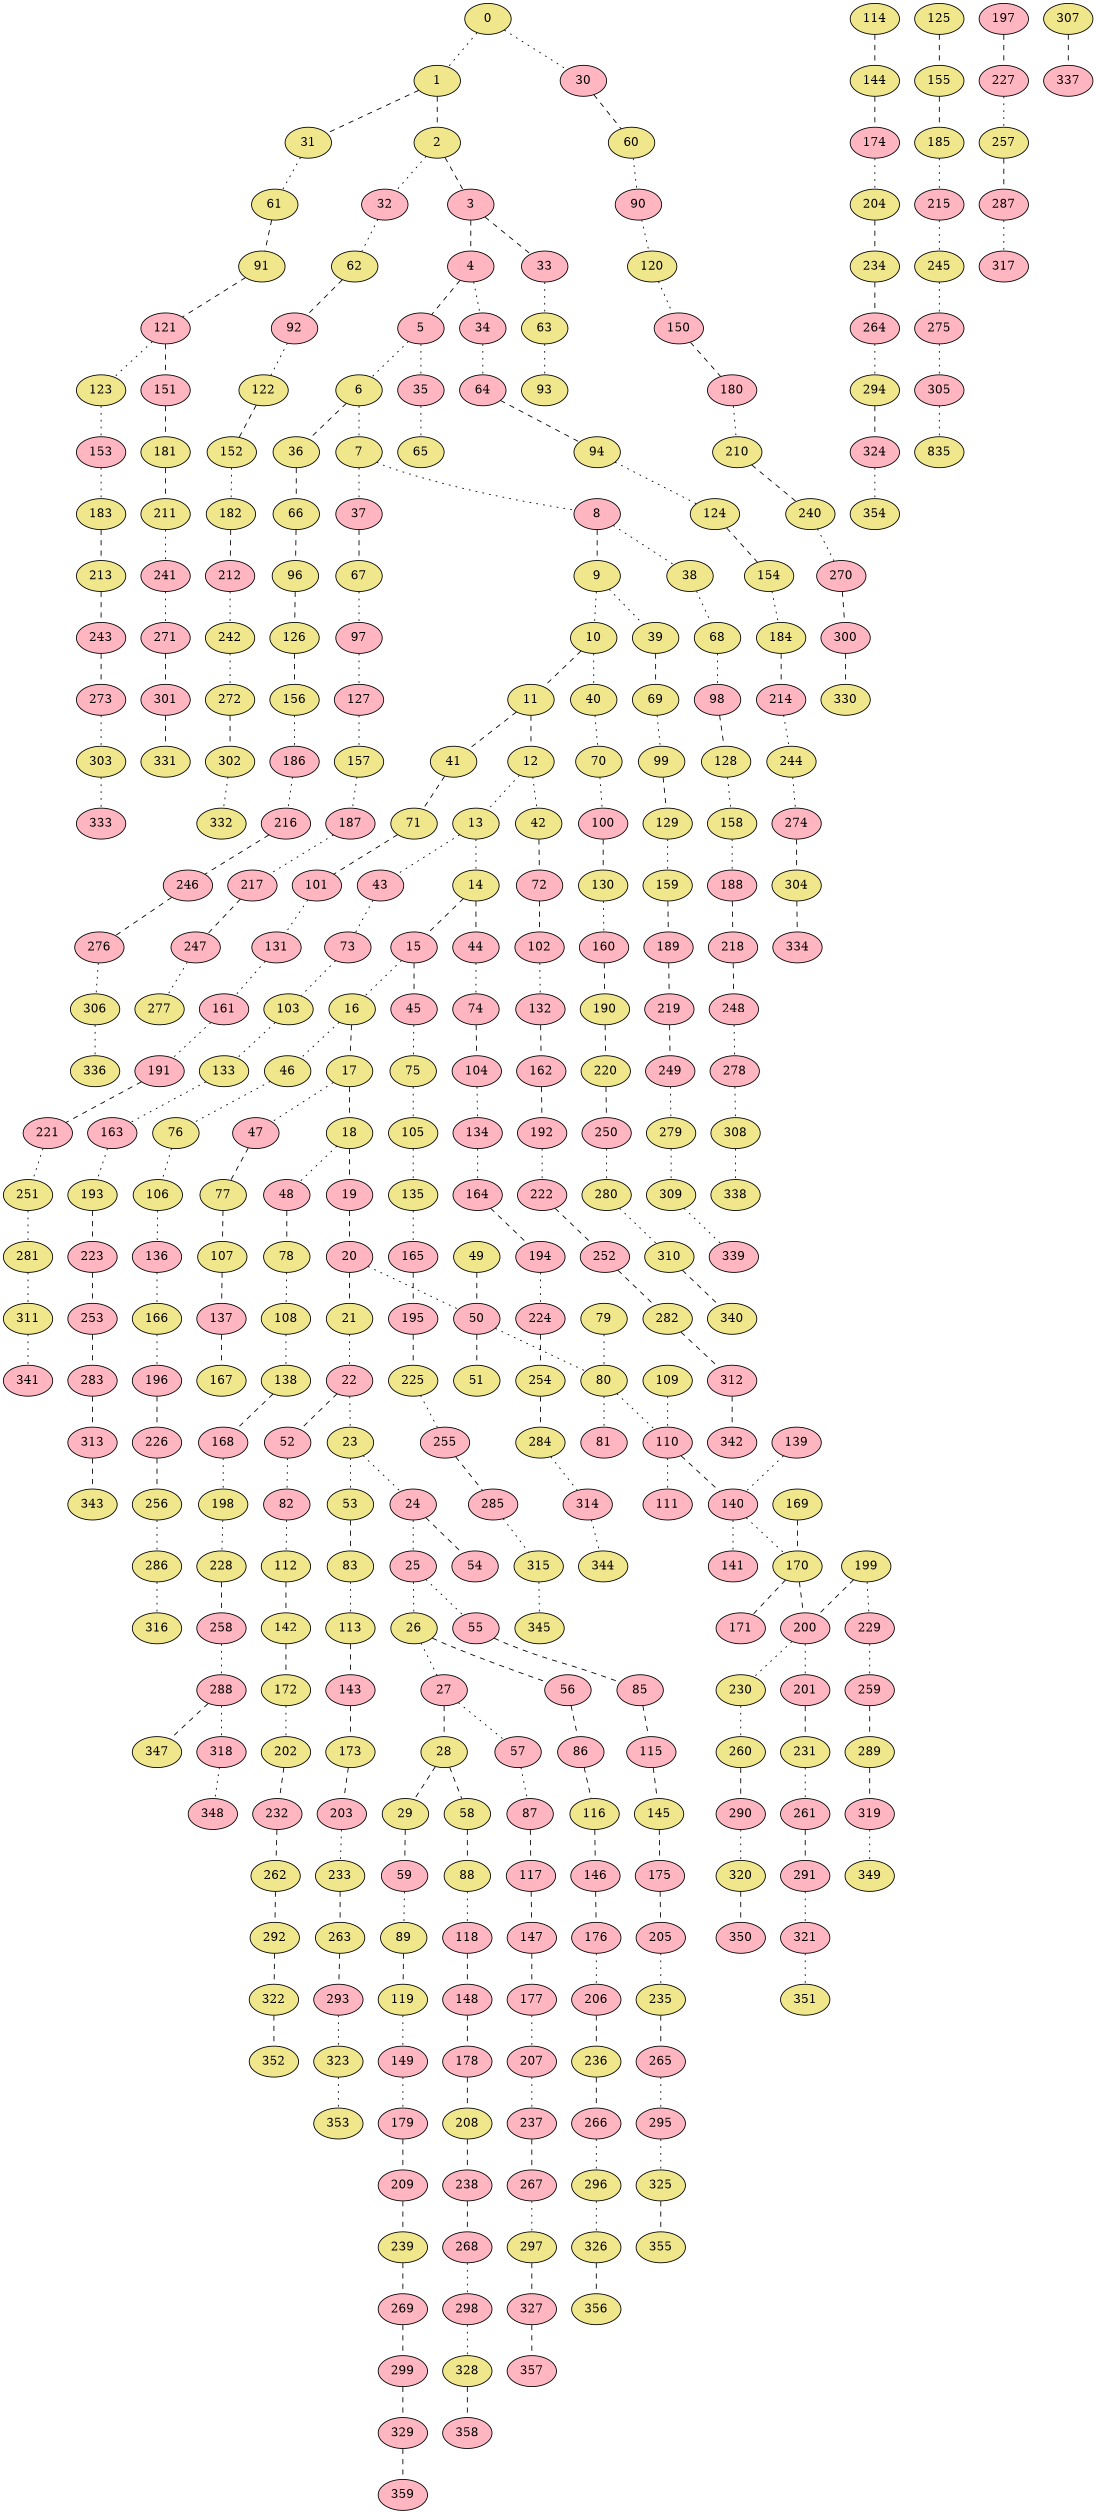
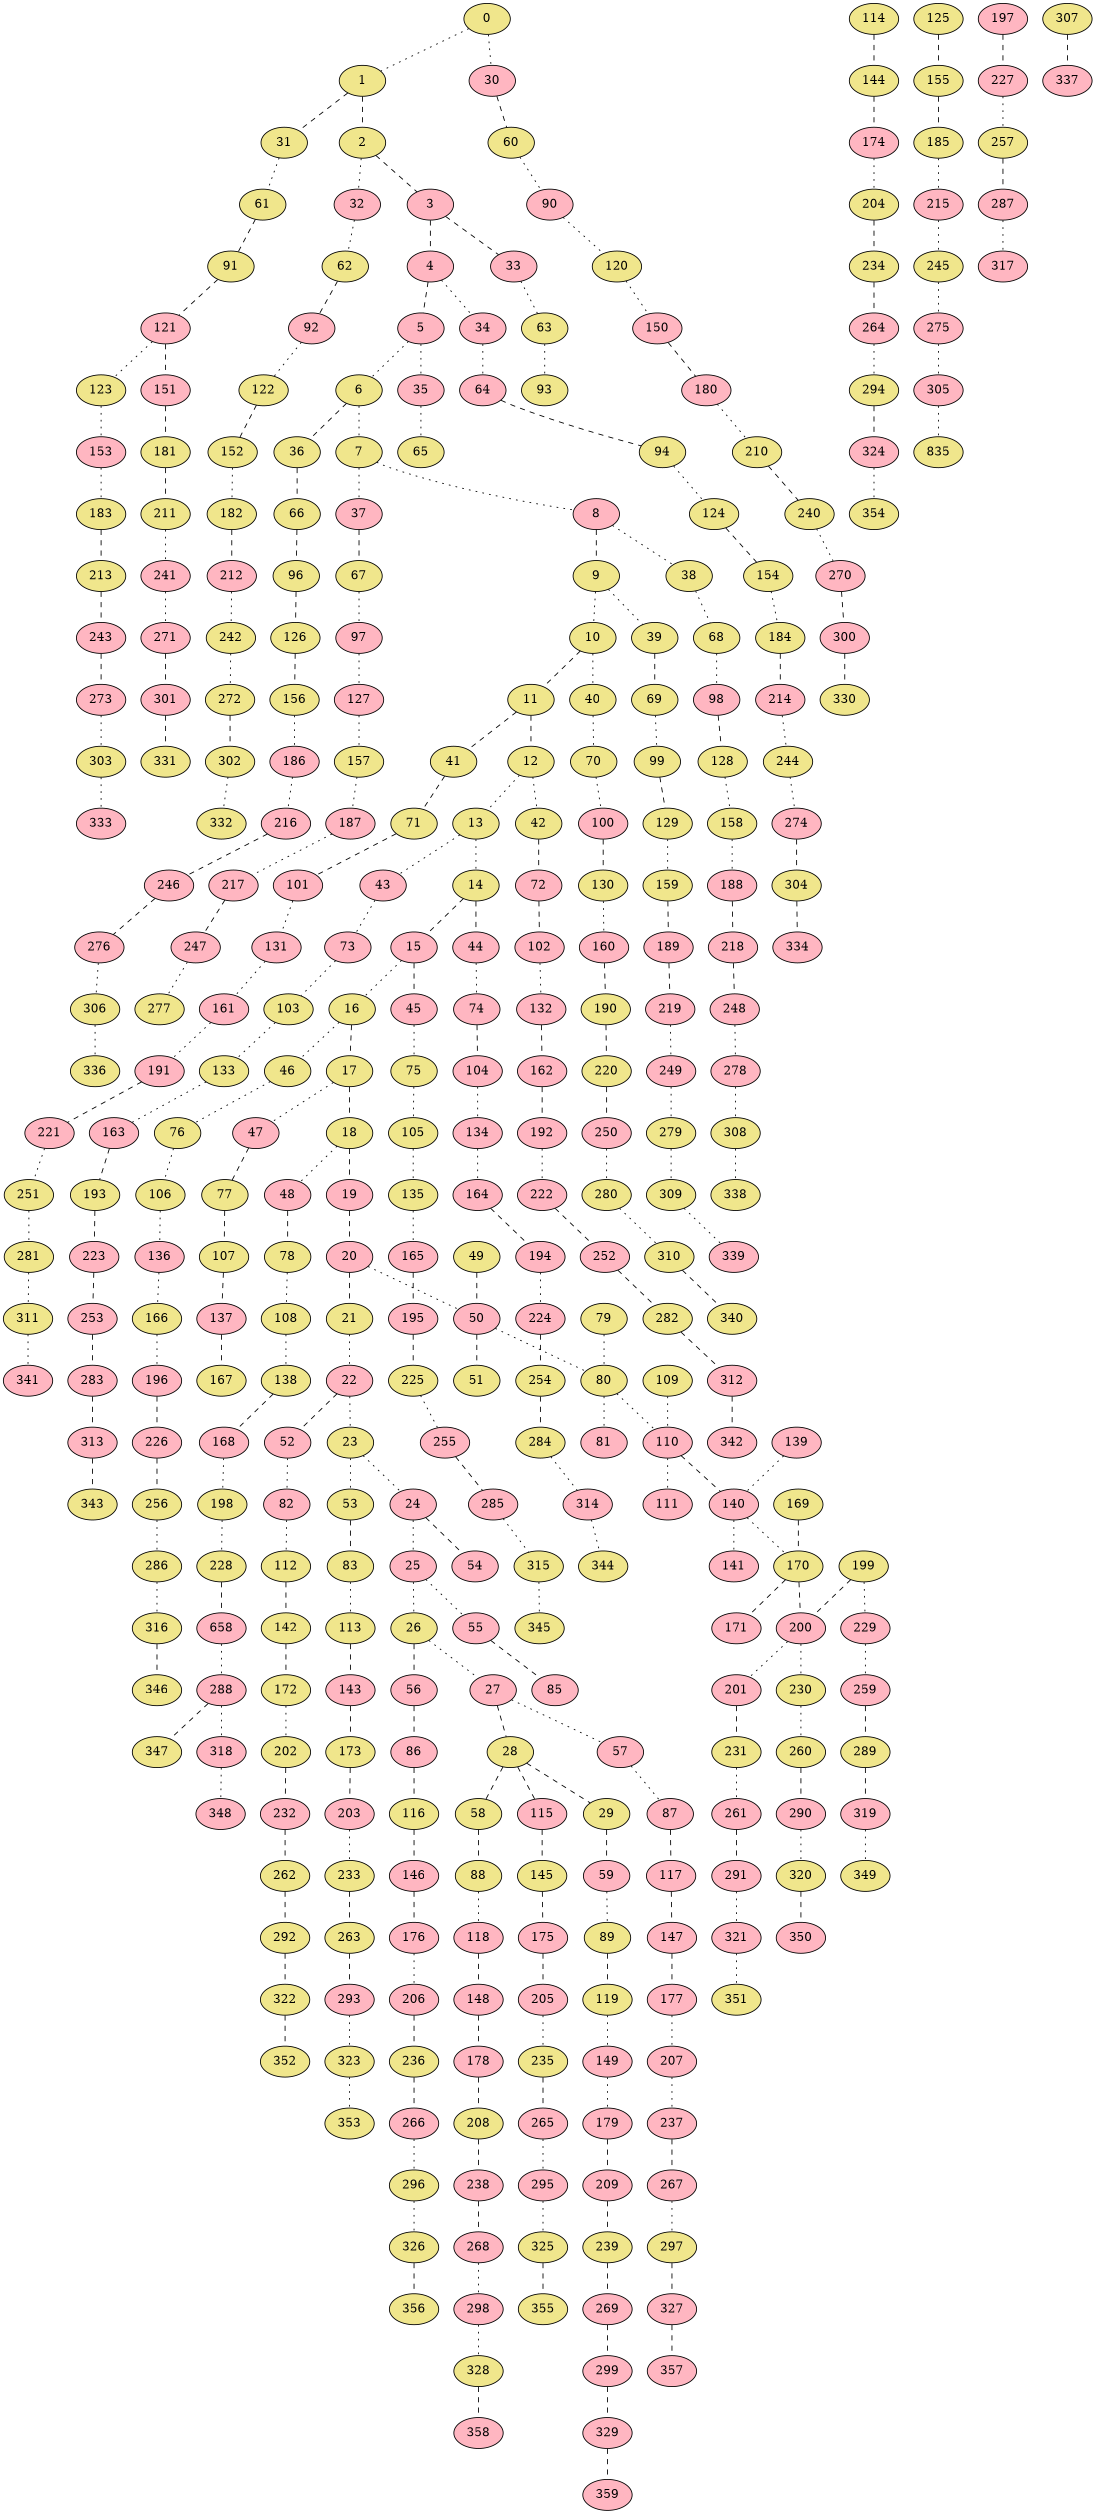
  graph {
    node [fillcolor=khaki style=filled]
    edge [style=dotted]
    200 [fillcolor=lightpink]
    201 [fillcolor=lightpink]
    230
    231
    260
    170
    171 [fillcolor=lightpink]
    140 [fillcolor=lightpink]
    141 [fillcolor=lightpink]
    110 [fillcolor=lightpink]
    111 [fillcolor=lightpink]
    80
    81 [fillcolor=lightpink]
    50 [fillcolor=lightpink]
    51
    20 [fillcolor=lightpink]
    21
    22 [fillcolor=lightpink]
    19 [fillcolor=lightpink]
    18
    48 [fillcolor=lightpink]
    78
    17
    47 [fillcolor=lightpink]
    77
    16
    46
    76
    15 [fillcolor=lightpink]
    45 [fillcolor=lightpink]
    75
    14
    44 [fillcolor=lightpink]
    74 [fillcolor=lightpink]
    13
    43 [fillcolor=lightpink]
    73 [fillcolor=lightpink]
    12
    42
    72 [fillcolor=lightpink]
    11
    41
    71
    10
    40
    70
    9
    39
    69
    8 [fillcolor=lightpink]
    38
    68
    7
    37 [fillcolor=lightpink]
    67
    6
    36
    66
    5 [fillcolor=lightpink]
    35 [fillcolor=lightpink]
    65
    4 [fillcolor=lightpink]
    34 [fillcolor=lightpink]
    64 [fillcolor=lightpink]
    3 [fillcolor=lightpink]
    33 [fillcolor=lightpink]
    63
    2
    32 [fillcolor=lightpink]
    62
    1
    31
    61
    0
    30 [fillcolor=lightpink]
    60
    23
    52 [fillcolor=lightpink]
    24 [fillcolor=lightpink]
    53
    82 [fillcolor=lightpink]
    25 [fillcolor=lightpink]
    54 [fillcolor=lightpink]
    83
    26
    55 [fillcolor=lightpink]
    27 [fillcolor=lightpink]
    56 [fillcolor=lightpink]
    85 [fillcolor=lightpink]
    28
    57 [fillcolor=lightpink]
    86 [fillcolor=lightpink]
    29
    58
    87 [fillcolor=lightpink]
    59 [fillcolor=lightpink]
    88
    89
    90 [fillcolor=lightpink]
    91
    92 [fillcolor=lightpink]
    93
    94
    96
    97 [fillcolor=lightpink]
    98 [fillcolor=lightpink]
    99
    100 [fillcolor=lightpink]
    101 [fillcolor=lightpink]
    102 [fillcolor=lightpink]
    103
    104 [fillcolor=lightpink]
    105
    106
    107
    108
    49
    112
    113
    115 [fillcolor=lightpink]
    116
    117 [fillcolor=lightpink]
    118 [fillcolor=lightpink]
    119
    120
    121 [fillcolor=lightpink]
    122
    124
    126
    127 [fillcolor=lightpink]
    128
    129
    130
    131 [fillcolor=lightpink]
    132 [fillcolor=lightpink]
    133
    134 [fillcolor=lightpink]
    135
    136 [fillcolor=lightpink]
    137 [fillcolor=lightpink]
    138
    79
    142
    143 [fillcolor=lightpink]
    114
    144
    145
    146 [fillcolor=lightpink]
    147 [fillcolor=lightpink]
    148 [fillcolor=lightpink]
    149 [fillcolor=lightpink]
    150 [fillcolor=lightpink]
    123
    151 [fillcolor=lightpink]
    152
    153 [fillcolor=lightpink]
    154
    125
    155
    156
    157
    158
    159
    160 [fillcolor=lightpink]
    161 [fillcolor=lightpink]
    162 [fillcolor=lightpink]
    163 [fillcolor=lightpink]
    164 [fillcolor=lightpink]
    165 [fillcolor=lightpink]
    166
    167
    168 [fillcolor=lightpink]
    109
    172
    173
    174 [fillcolor=lightpink]
    175 [fillcolor=lightpink]
    176 [fillcolor=lightpink]
    177 [fillcolor=lightpink]
    178 [fillcolor=lightpink]
    179 [fillcolor=lightpink]
    180 [fillcolor=lightpink]
    181
    182
    183
    184
    185
    186 [fillcolor=lightpink]
    187 [fillcolor=lightpink]
    188 [fillcolor=lightpink]
    189 [fillcolor=lightpink]
    190
    191 [fillcolor=lightpink]
    192 [fillcolor=lightpink]
    193
    194 [fillcolor=lightpink]
    195 [fillcolor=lightpink]
    196 [fillcolor=lightpink]
    198
    139 [fillcolor=lightpink]
    202
    203 [fillcolor=lightpink]
    204
    205 [fillcolor=lightpink]
    206 [fillcolor=lightpink]
    207 [fillcolor=lightpink]
    208
    209 [fillcolor=lightpink]
    210
    211
    212 [fillcolor=lightpink]
    213
    214 [fillcolor=lightpink]
    215 [fillcolor=lightpink]
    216 [fillcolor=lightpink]
    217 [fillcolor=lightpink]
    218 [fillcolor=lightpink]
    219 [fillcolor=lightpink]
    220
    221 [fillcolor=lightpink]
    222 [fillcolor=lightpink]
    223 [fillcolor=lightpink]
    224 [fillcolor=lightpink]
    225
    226 [fillcolor=lightpink]
    197 [fillcolor=lightpink]
    227 [fillcolor=lightpink]
    228
    169
    232 [fillcolor=lightpink]
    233
    234
    235
    236
    237 [fillcolor=lightpink]
    238 [fillcolor=lightpink]
    239
    240
    241 [fillcolor=lightpink]
    242
    243 [fillcolor=lightpink]
    244
    245
    246 [fillcolor=lightpink]
    247 [fillcolor=lightpink]
    248 [fillcolor=lightpink]
    249 [fillcolor=lightpink]
    250 [fillcolor=lightpink]
    251
    252 [fillcolor=lightpink]
    253 [fillcolor=lightpink]
    254
    255 [fillcolor=lightpink]
    256
    257
-   258 [fillcolor=lightpink]
+   258 [fillcolor=lightpink label=658]
    199
    229 [fillcolor=lightpink]
    259 [fillcolor=lightpink]
    261 [fillcolor=lightpink]
    262
    263
    264 [fillcolor=lightpink]
    265 [fillcolor=lightpink]
    266 [fillcolor=lightpink]
    267 [fillcolor=lightpink]
    268 [fillcolor=lightpink]
    269 [fillcolor=lightpink]
    270 [fillcolor=lightpink]
    271 [fillcolor=lightpink]
    272
    273 [fillcolor=lightpink]
    274 [fillcolor=lightpink]
    275 [fillcolor=lightpink]
    276 [fillcolor=lightpink]
    277
    278 [fillcolor=lightpink]
    279
    280
    281
    282
    283 [fillcolor=lightpink]
    284
    285 [fillcolor=lightpink]
    286
    287 [fillcolor=lightpink]
    288 [fillcolor=lightpink]
    289
    290 [fillcolor=lightpink]
    291 [fillcolor=lightpink]
    292
    293 [fillcolor=lightpink]
    294
    295 [fillcolor=lightpink]
    296
    297
    298 [fillcolor=lightpink]
    299 [fillcolor=lightpink]
    300 [fillcolor=lightpink]
    301 [fillcolor=lightpink]
    302
    303
    304
    305 [fillcolor=lightpink]
    306
    308
    309
    310
    311
    312 [fillcolor=lightpink]
    313 [fillcolor=lightpink]
    314 [fillcolor=lightpink]
    315
    316
    317 [fillcolor=lightpink]
    318 [fillcolor=lightpink]
    347
    319 [fillcolor=lightpink]
    320
    321 [fillcolor=lightpink]
    322
    323
    324 [fillcolor=lightpink]
    325
    326
    327 [fillcolor=lightpink]
    328
    329 [fillcolor=lightpink]
    330
    331
    332
    333 [fillcolor=lightpink]
    334 [fillcolor=lightpink]
    n334 [label=835]
    336
    337 [fillcolor=lightpink]
    307
    338
    339 [fillcolor=lightpink]
    340
    341 [fillcolor=lightpink]
    342 [fillcolor=lightpink]
    343
    344
    345
+   346
    348 [fillcolor=lightpink]
    349
    350 [fillcolor=lightpink]
    351
    352
    353
    354
    355
    356
    357 [fillcolor=lightpink]
    358 [fillcolor=lightpink]
    359 [fillcolor=lightpink]
    200 -- 201
    200 -- 230
    201 -- 231 [style=dashed]
    230 -- 260
    231 -- 261
    260 -- 290 [style=dashed]
    170 -- 200 [style=dashed]
    170 -- 171 [style=dashed]
    140 -- 170
    140 -- 141
    110 -- 140 [style=dashed]
    110 -- 111
    80 -- 110
    80 -- 81
    50 -- 80
    50 -- 51 [style=dashed]
    20 -- 50
    20 -- 21 [style=dashed]
    21 -- 22
    22 -- 23
    22 -- 52 [style=dashed]
    19 -- 20 [style=dashed]
    18 -- 19 [style=dashed]
    18 -- 48
    48 -- 78 [style=dashed]
    78 -- 108
    17 -- 18 [style=dashed]
    17 -- 47
    47 -- 77 [style=dashed]
    77 -- 107 [style=dashed]
    16 -- 17 [style=dashed]
    16 -- 46
    46 -- 76
    76 -- 106
    15 -- 16
    15 -- 45 [style=dashed]
    45 -- 75
    75 -- 105
    14 -- 15 [style=dashed]
    14 -- 44 [style=dashed]
    44 -- 74
    74 -- 104 [style=dashed]
    13 -- 14
    13 -- 43
    43 -- 73
    73 -- 103
    12 -- 13
    12 -- 42
    42 -- 72 [style=dashed]
    72 -- 102 [style=dashed]
    11 -- 12 [style=dashed]
    11 -- 41 [style=dashed]
    41 -- 71 [style=dashed]
    71 -- 101 [style=dashed]
    10 -- 11 [style=dashed]
    10 -- 40
    40 -- 70
    70 -- 100
    9 -- 10
    9 -- 39
    39 -- 69 [style=dashed]
    69 -- 99
    8 -- 9 [style=dashed]
    8 -- 38
    38 -- 68
    68 -- 98
    7 -- 8
    7 -- 37
    37 -- 67 [style=dashed]
    67 -- 97
    6 -- 7
    6 -- 36 [style=dashed]
    36 -- 66 [style=dashed]
    66 -- 96 [style=dashed]
    5 -- 6
    5 -- 35
    35 -- 65
    4 -- 5 [style=dashed]
    4 -- 34
    34 -- 64
    64 -- 94 [style=dashed]
    3 -- 4 [style=dashed]
    3 -- 33 [style=dashed]
    33 -- 63
    63 -- 93
    2 -- 3 [style=dashed]
    2 -- 32
    32 -- 62
    62 -- 92 [style=dashed]
    1 -- 2 [style=dashed]
    1 -- 31 [style=dashed]
    31 -- 61
    61 -- 91 [style=dashed]
    0 -- 1
    0 -- 30
    30 -- 60 [style=dashed]
    60 -- 90
    23 -- 24
    23 -- 53
    52 -- 82
    24 -- 25
    24 -- 54 [style=dashed]
    53 -- 83 [style=dashed]
    82 -- 112
    25 -- 26
    25 -- 55
    83 -- 113
    26 -- 27
    26 -- 56 [style=dashed]
    55 -- 85 [style=dashed]
    27 -- 28 [style=dashed]
    27 -- 57
    56 -- 86 [style=dashed]
-   85 -- 115 [style=dashed]
+   28 -- 115 [style=dashed]
    28 -- 29 [style=dashed]
    28 -- 58 [style=dashed]
    57 -- 87
    86 -- 116 [style=dashed]
    29 -- 59 [style=dashed]
    58 -- 88 [style=dashed]
    87 -- 117 [style=dashed]
    59 -- 89
    88 -- 118
    89 -- 119 [style=dashed]
    90 -- 120
    91 -- 121 [style=dashed]
    92 -- 122
    94 -- 124
    96 -- 126 [style=dashed]
    97 -- 127
    98 -- 128 [style=dashed]
    99 -- 129 [style=dashed]
    100 -- 130 [style=dashed]
    101 -- 131
    102 -- 132
    103 -- 133
    104 -- 134
    105 -- 135
    106 -- 136
    107 -- 137 [style=dashed]
    108 -- 138
    49 -- 50 [style=dashed]
    112 -- 142 [style=dashed]
    113 -- 143 [style=dashed]
    115 -- 145 [style=dashed]
    116 -- 146 [style=dashed]
    117 -- 147 [style=dashed]
    118 -- 148 [style=dashed]
    119 -- 149
    120 -- 150
    121 -- 123
    121 -- 151 [style=dashed]
    122 -- 152 [style=dashed]
    124 -- 154 [style=dashed]
    126 -- 156 [style=dashed]
    127 -- 157
    128 -- 158
    129 -- 159
    130 -- 160
    131 -- 161
    132 -- 162 [style=dashed]
    133 -- 163
    134 -- 164
    135 -- 165
    136 -- 166
    137 -- 167 [style=dashed]
    138 -- 168 [style=dashed]
    79 -- 80
    142 -- 172 [style=dashed]
    143 -- 173 [style=dashed]
    114 -- 144 [style=dashed]
    144 -- 174 [style=dashed]
    145 -- 175 [style=dashed]
    146 -- 176 [style=dashed]
    147 -- 177 [style=dashed]
    148 -- 178 [style=dashed]
    149 -- 179
    150 -- 180 [style=dashed]
    123 -- 153
    151 -- 181 [style=dashed]
    152 -- 182
    153 -- 183
    154 -- 184
    125 -- 155 [style=dashed]
    155 -- 185 [style=dashed]
    156 -- 186
    157 -- 187
    158 -- 188
    159 -- 189 [style=dashed]
    160 -- 190 [style=dashed]
    161 -- 191
    162 -- 192 [style=dashed]
-   163 -- 193
+   163 -- 193 [style=dashed]
    164 -- 194 [style=dashed]
    165 -- 195 [style=dashed]
    166 -- 196
    168 -- 198
    109 -- 110
    172 -- 202
    173 -- 203 [style=dashed]
    174 -- 204
    175 -- 205 [style=dashed]
    176 -- 206
    177 -- 207
    178 -- 208 [style=dashed]
    179 -- 209 [style=dashed]
    180 -- 210
    181 -- 211 [style=dashed]
    182 -- 212 [style=dashed]
    183 -- 213 [style=dashed]
    184 -- 214 [style=dashed]
    185 -- 215
    186 -- 216
    187 -- 217
    188 -- 218 [style=dashed]
    189 -- 219 [style=dashed]
    190 -- 220 [style=dashed]
    191 -- 221 [style=dashed]
    192 -- 222
    193 -- 223 [style=dashed]
    194 -- 224
    195 -- 225 [style=dashed]
    196 -- 226 [style=dashed]
    198 -- 228
    139 -- 140
    202 -- 232 [style=dashed]
    203 -- 233
    204 -- 234 [style=dashed]
    205 -- 235
    206 -- 236 [style=dashed]
    207 -- 237
    208 -- 238 [style=dashed]
    209 -- 239 [style=dashed]
    210 -- 240 [style=dashed]
    211 -- 241
    212 -- 242
    213 -- 243 [style=dashed]
    214 -- 244
    215 -- 245
    216 -- 246 [style=dashed]
    217 -- 247 [style=dashed]
    218 -- 248 [style=dashed]
-   219 -- 249 [style=dashed]
+   219 -- 249
    220 -- 250 [style=dashed]
    221 -- 251
    222 -- 252 [style=dashed]
    223 -- 253 [style=dashed]
    224 -- 254 [style=dashed]
    225 -- 255
    226 -- 256 [style=dashed]
    197 -- 227 [style=dashed]
    227 -- 257
    228 -- 258 [style=dashed]
    169 -- 170 [style=dashed]
    232 -- 262 [style=dashed]
    233 -- 263 [style=dashed]
    234 -- 264 [style=dashed]
    235 -- 265 [style=dashed]
    236 -- 266 [style=dashed]
    237 -- 267 [style=dashed]
    238 -- 268 [style=dashed]
    239 -- 269 [style=dashed]
    240 -- 270
    241 -- 271
    242 -- 272
    243 -- 273 [style=dashed]
    244 -- 274
    245 -- 275
    246 -- 276 [style=dashed]
    247 -- 277
    248 -- 278
    249 -- 279
    250 -- 280
    251 -- 281
    252 -- 282 [style=dashed]
    253 -- 283 [style=dashed]
    254 -- 284 [style=dashed]
    255 -- 285 [style=dashed]
    256 -- 286
    257 -- 287 [style=dashed]
    258 -- 288
    199 -- 200 [style=dashed]
    199 -- 229
    229 -- 259
    259 -- 289 [style=dashed]
    261 -- 291 [style=dashed]
    262 -- 292 [style=dashed]
    263 -- 293 [style=dashed]
    264 -- 294
    265 -- 295
    266 -- 296
    267 -- 297
    268 -- 298
    269 -- 299 [style=dashed]
    270 -- 300 [style=dashed]
    271 -- 301 [style=dashed]
    272 -- 302 [style=dashed]
    273 -- 303
    274 -- 304 [style=dashed]
    275 -- 305
    276 -- 306
    278 -- 308
    279 -- 309
    280 -- 310
    281 -- 311
    282 -- 312 [style=dashed]
    283 -- 313 [style=dashed]
    284 -- 314
    285 -- 315
    286 -- 316
    287 -- 317
    288 -- 318
    288 -- 347 [style=dashed]
    289 -- 319 [style=dashed]
    290 -- 320
    291 -- 321
    292 -- 322 [style=dashed]
    293 -- 323
    294 -- 324 [style=dashed]
    295 -- 325
    296 -- 326
    297 -- 327 [style=dashed]
    298 -- 328
    299 -- 329 [style=dashed]
    300 -- 330 [style=dashed]
    301 -- 331 [style=dashed]
    302 -- 332
    303 -- 333
    304 -- 334 [style=dashed]
    305 -- n334
    306 -- 336
    308 -- 338
    309 -- 339
    310 -- 340 [style=dashed]
    311 -- 341
    312 -- 342 [style=dashed]
    313 -- 343 [style=dashed]
    314 -- 344
    315 -- 345
+   316 -- 346 [style=dashed]
    318 -- 348
    319 -- 349
    320 -- 350 [style=dashed]
    321 -- 351
    322 -- 352 [style=dashed]
    323 -- 353
    324 -- 354
    325 -- 355 [style=dashed]
    326 -- 356 [style=dashed]
    327 -- 357 [style=dashed]
    328 -- 358 [style=dashed]
    329 -- 359 [style=dashed]
    307 -- 337 [style=dashed]
  }
